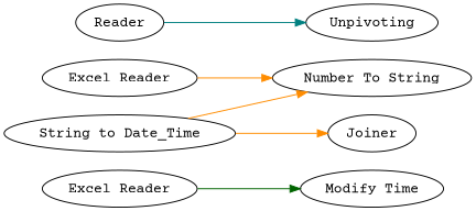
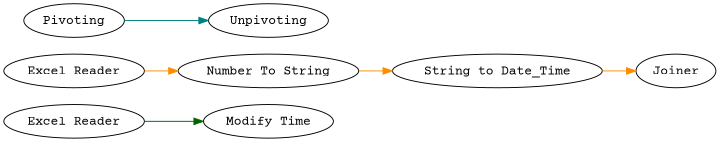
  digraph {
    fontname="Courier Prime"
    rankdir=LR
    node [fontname="Courier Prime"]
    edge [color=darkorange fontname="Courier Prime"]
    n1 [label="Excel Reader"]
    n2 [label="Modify Time"]
    n3 [label="Excel Reader"]
    n4 [label="Number To String"]
    n5 [label="String to Date_Time"]
    n6 [label=Joiner]
-   n7 [label=Reader]
+   n7 [label=Pivoting]
    n8 [label=Unpivoting]
    n1 -> n2 [color=darkgreen]
    n3 -> n4
-   n5 -> n4
+   n4 -> n5
    n5 -> n6
    n7 -> n8 [color=teal]
  }
